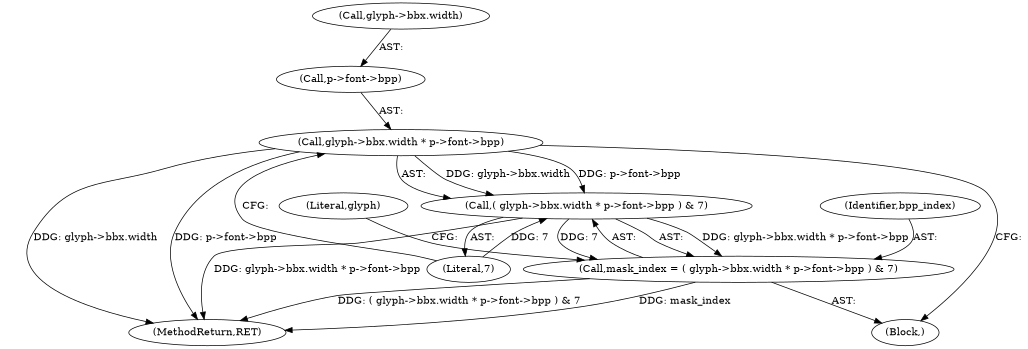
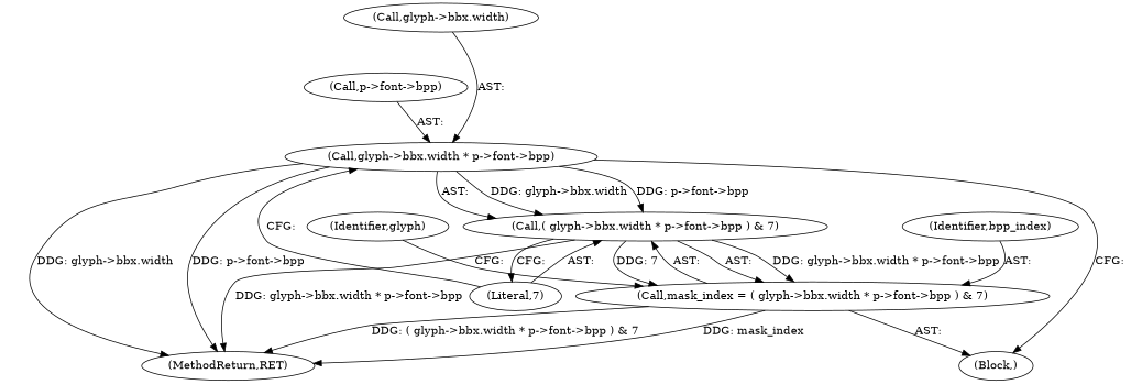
  digraph {
    n1 [label="(Call,glyph->bbx.width * p->font->bpp)"]
    n2 [label="(Call,( glyph->bbx.width * p->font->bpp ) & 7)"]
    n3 [label="(MethodReturn,RET)"]
    n4 [label="(Block,)"]
    n5 [label="(Call,mask_index = ( glyph->bbx.width * p->font->bpp ) & 7)"]
    n6 [label="(Literal,7)"]
    n7 [label="(Call,p->font->bpp)"]
    n8 [label="(Identifier,bpp_index)"]
    n9 [label="(Call,glyph->bbx.width)"]
-   n10 [label="(Literal,glyph)"]
+   n10 [label="(Identifier,glyph)"]
    n1 -> n2 [label="AST: "]
    n1 -> n2 [label="DDG: glyph->bbx.width"]
    n1 -> n2 [label="DDG: p->font->bpp"]
    n1 -> n3 [label="DDG: glyph->bbx.width"]
    n1 -> n3 [label="DDG: p->font->bpp"]
    n1 -> n4 [label="CFG: "]
    n2 -> n3 [label="DDG: glyph->bbx.width * p->font->bpp"]
    n2 -> n5 [label="AST: "]
    n2 -> n5 [label="DDG: glyph->bbx.width * p->font->bpp"]
    n2 -> n5 [label="DDG: 7"]
-   n2 -> n6 [label="AST: "]
+   n2 -> n6 [label="CFG: "]
    n5 -> n2 [label="AST: "]
    n5 -> n3 [label="DDG: mask_index"]
    n5 -> n3 [label="DDG: ( glyph->bbx.width * p->font->bpp ) & 7"]
    n5 -> n4 [label="AST: "]
    n6 -> n1 [label="CFG: "]
-   n6 -> n2 [label="DDG: 7"]
+   n6 -> n2 [label="AST: "]
    n7 -> n1 [label="AST: "]
    n8 -> n5 [label="AST: "]
-   n9 -> n7 [label="AST: "]
+   n9 -> n1 [label="AST: "]
    n10 -> n5 [label="CFG: "]
  }
